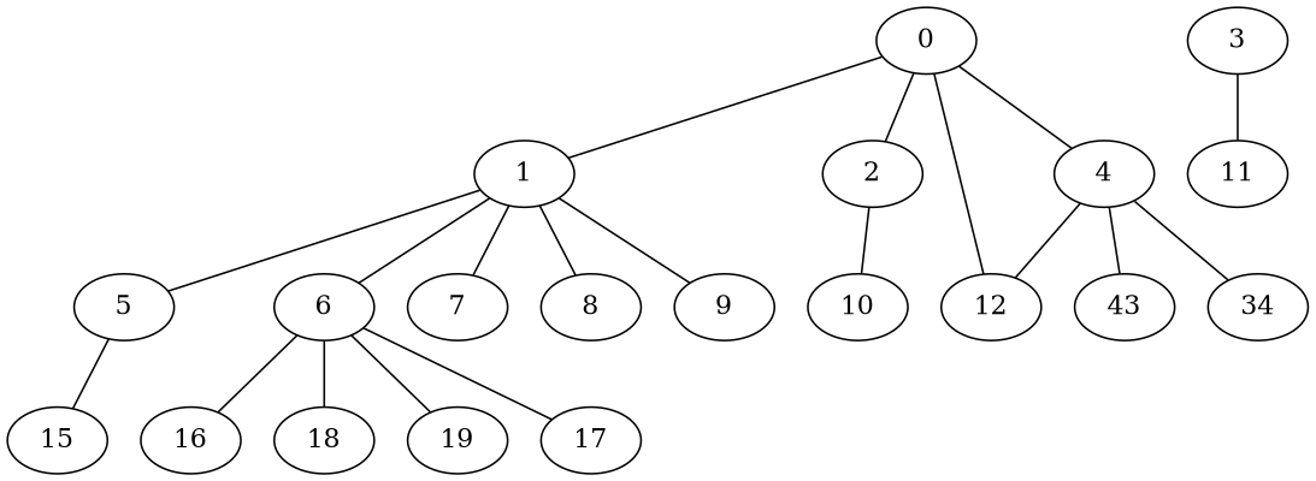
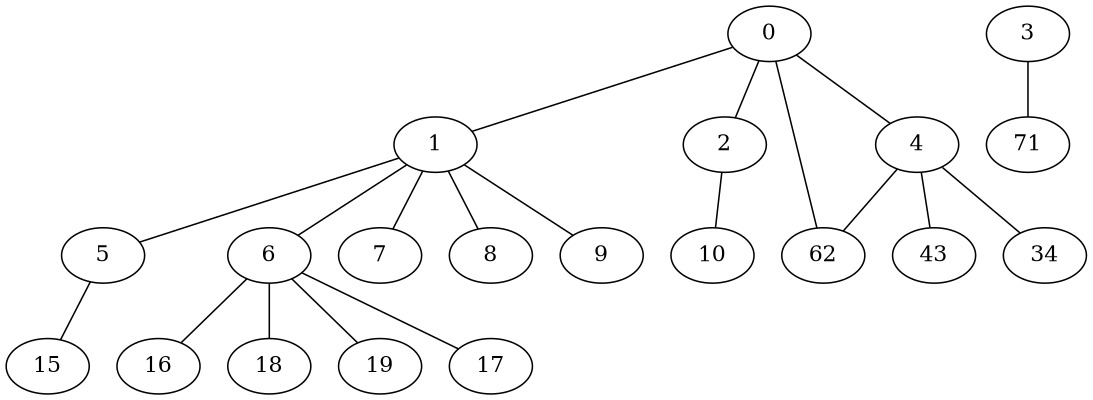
  graph {
    0
    1
    2
    4
-   12
+   12 [label=62]
    5
    6
    7
    8
    9
    10
    3
-   11
+   11 [label=71]
    n14 [label=43]
    n15 [label=34]
    15
    16
    18
    19
    17
    0 -- 1
    0 -- 2
    0 -- 4
    0 -- 12
    1 -- 5
    1 -- 6
    1 -- 7
    1 -- 8
    1 -- 9
    2 -- 10
    4 -- 12
    4 -- n14
    4 -- n15
    5 -- 15
    6 -- 16
    6 -- 18
    6 -- 19
    6 -- 17
    3 -- 11
  }
